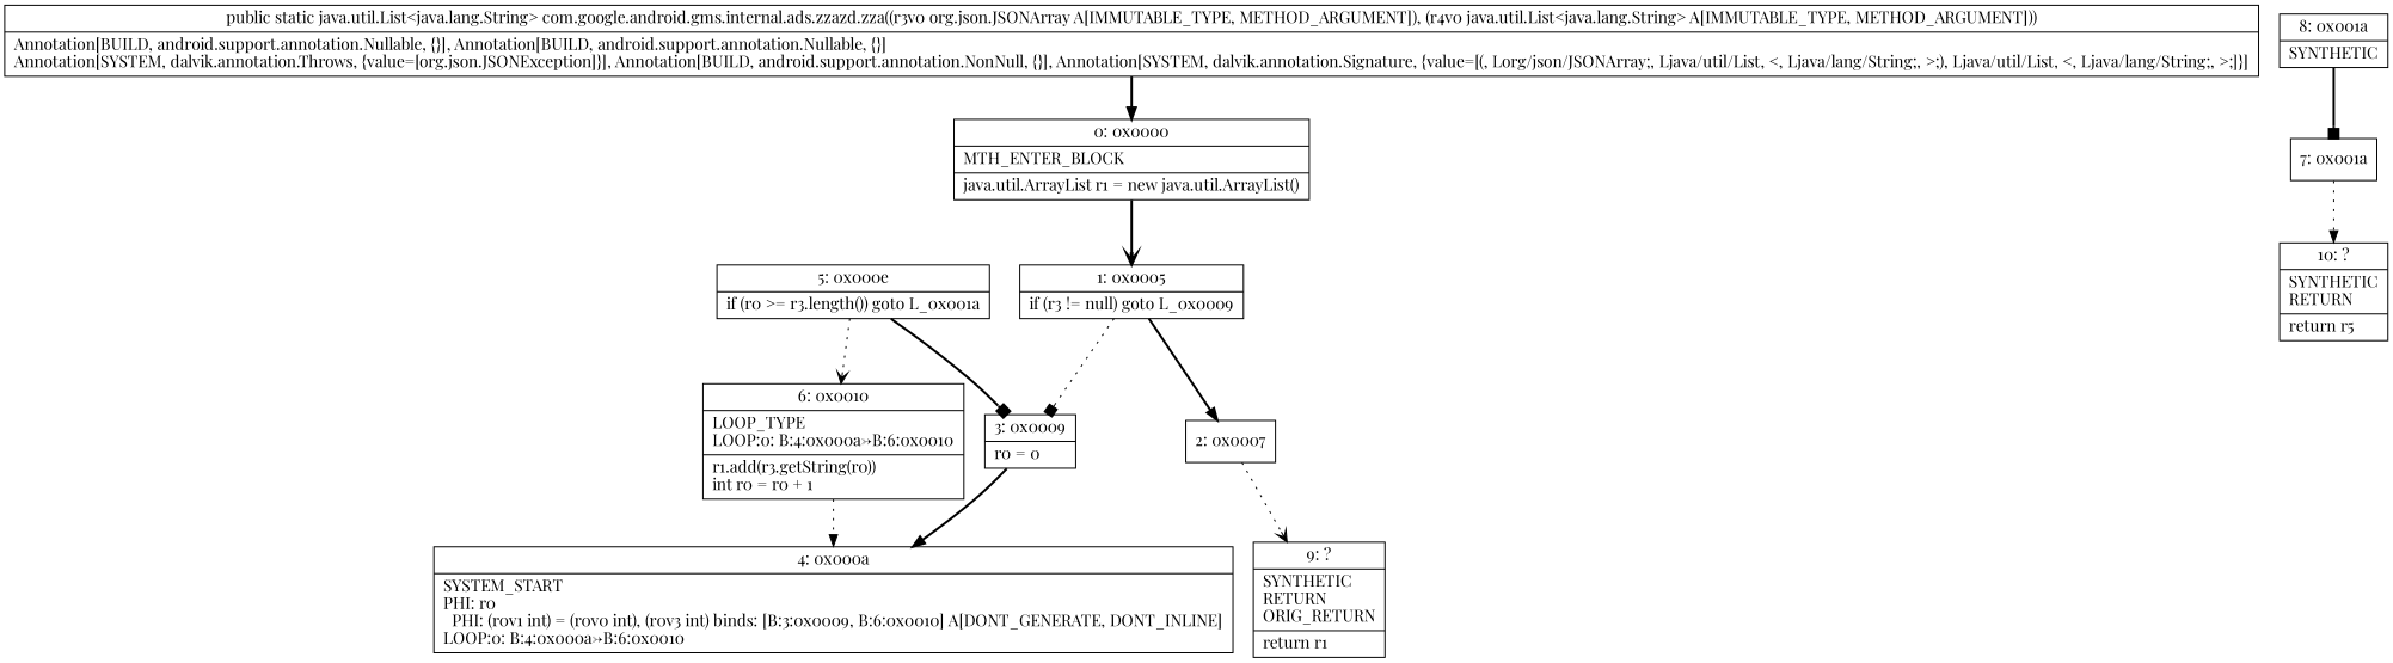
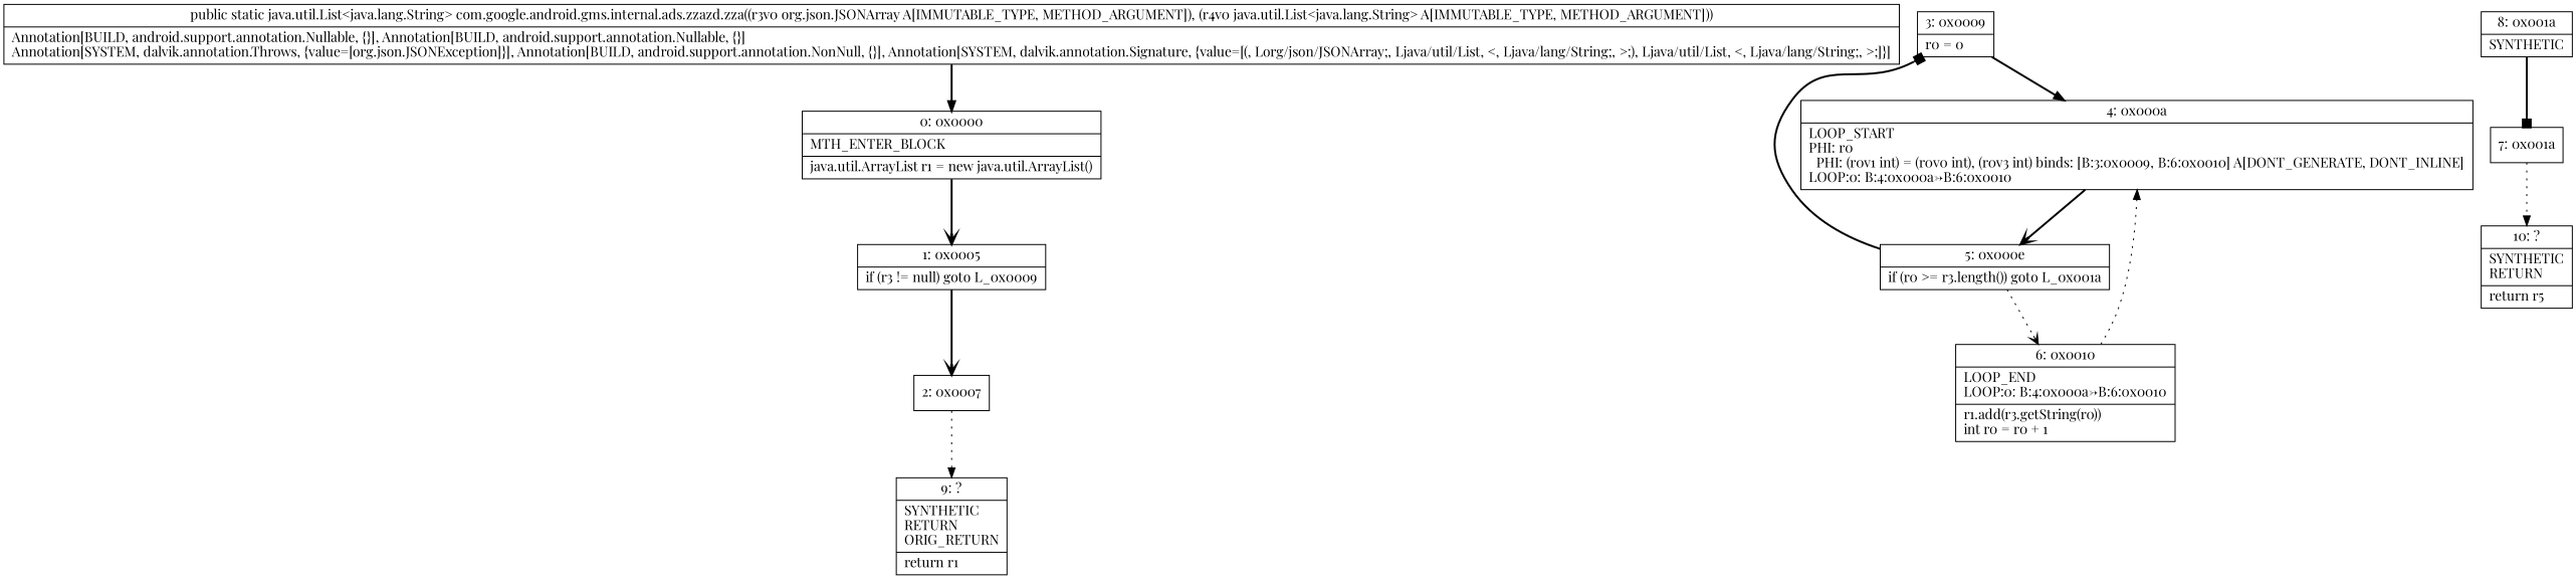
  digraph {
    fontname="Playfair Display"
    node [fontname="Playfair Display" shape=record]
    edge [arrowhead=normal fontname="Playfair Display" style=bold]
    n1 [label="{0\:\ 0x0000|MTH_ENTER_BLOCK\l|java.util.ArrayList r1 = new java.util.ArrayList()\l}"]
    n2 [label="{1\:\ 0x0005|if (r3 != null) goto L_0x0009\l}"]
    n3 [label="{2\:\ 0x0007}"]
    n4 [label="{3\:\ 0x0009|r0 = 0\l}"]
    n5 [label="{9\:\ ?|SYNTHETIC\lRETURN\lORIG_RETURN\l|return r1\l}"]
-   n6 [label="{4\:\ 0x000a|SYSTEM_START\lPHI: r0 \l  PHI: (r0v1 int) = (r0v0 int), (r0v3 int) binds: [B:3:0x0009, B:6:0x0010] A[DONT_GENERATE, DONT_INLINE]\lLOOP:0: B:4:0x000a\-\>B:6:0x0010\l}"]
+   n6 [label="{4\:\ 0x000a|LOOP_START\lPHI: r0 \l  PHI: (r0v1 int) = (r0v0 int), (r0v3 int) binds: [B:3:0x0009, B:6:0x0010] A[DONT_GENERATE, DONT_INLINE]\lLOOP:0: B:4:0x000a\-\>B:6:0x0010\l}"]
    n7 [label="{5\:\ 0x000e|if (r0 \>= r3.length()) goto L_0x001a\l}"]
-   n8 [label="{6\:\ 0x0010|LOOP_TYPE\lLOOP:0: B:4:0x000a\-\>B:6:0x0010\l|r1.add(r3.getString(r0))\lint r0 = r0 + 1\l}"]
+   n8 [label="{6\:\ 0x0010|LOOP_END\lLOOP:0: B:4:0x000a\-\>B:6:0x0010\l|r1.add(r3.getString(r0))\lint r0 = r0 + 1\l}"]
    n9 [label="{8\:\ 0x001a|SYNTHETIC\l}"]
    n10 [label="{7\:\ 0x001a}"]
    n11 [label="{10\:\ ?|SYNTHETIC\lRETURN\l|return r5\l}"]
    n12 [label="{public static java.util.List\<java.lang.String\> com.google.android.gms.internal.ads.zzazd.zza((r3v0 org.json.JSONArray A[IMMUTABLE_TYPE, METHOD_ARGUMENT]), (r4v0 java.util.List\<java.lang.String\> A[IMMUTABLE_TYPE, METHOD_ARGUMENT]))  | Annotation[BUILD, android.support.annotation.Nullable, \{\}], Annotation[BUILD, android.support.annotation.Nullable, \{\}]\lAnnotation[SYSTEM, dalvik.annotation.Throws, \{value=[org.json.JSONException]\}], Annotation[BUILD, android.support.annotation.NonNull, \{\}], Annotation[SYSTEM, dalvik.annotation.Signature, \{value=[(, Lorg\/json\/JSONArray;, Ljava\/util\/List, \<, Ljava\/lang\/String;, \>;), Ljava\/util\/List, \<, Ljava\/lang\/String;, \>;]\}]\l}"]
    n1 -> n2 [arrowhead=vee]
-   n2 -> n3
-   n2 -> n4 [arrowhead=box style=dotted]
-   n3 -> n5 [arrowhead=vee style=dotted]
+   n2 -> n3 [arrowhead=vee]
+   n3 -> n5 [style=dotted]
    n4 -> n6
+   n6 -> n7 [arrowhead=vee]
    n7 -> n4 [arrowhead=box]
    n7 -> n8 [arrowhead=vee style=dotted]
    n8 -> n6 [style=dotted]
    n9 -> n10 [arrowhead=box]
    n10 -> n11 [style=dotted]
    n12 -> n1
  }
